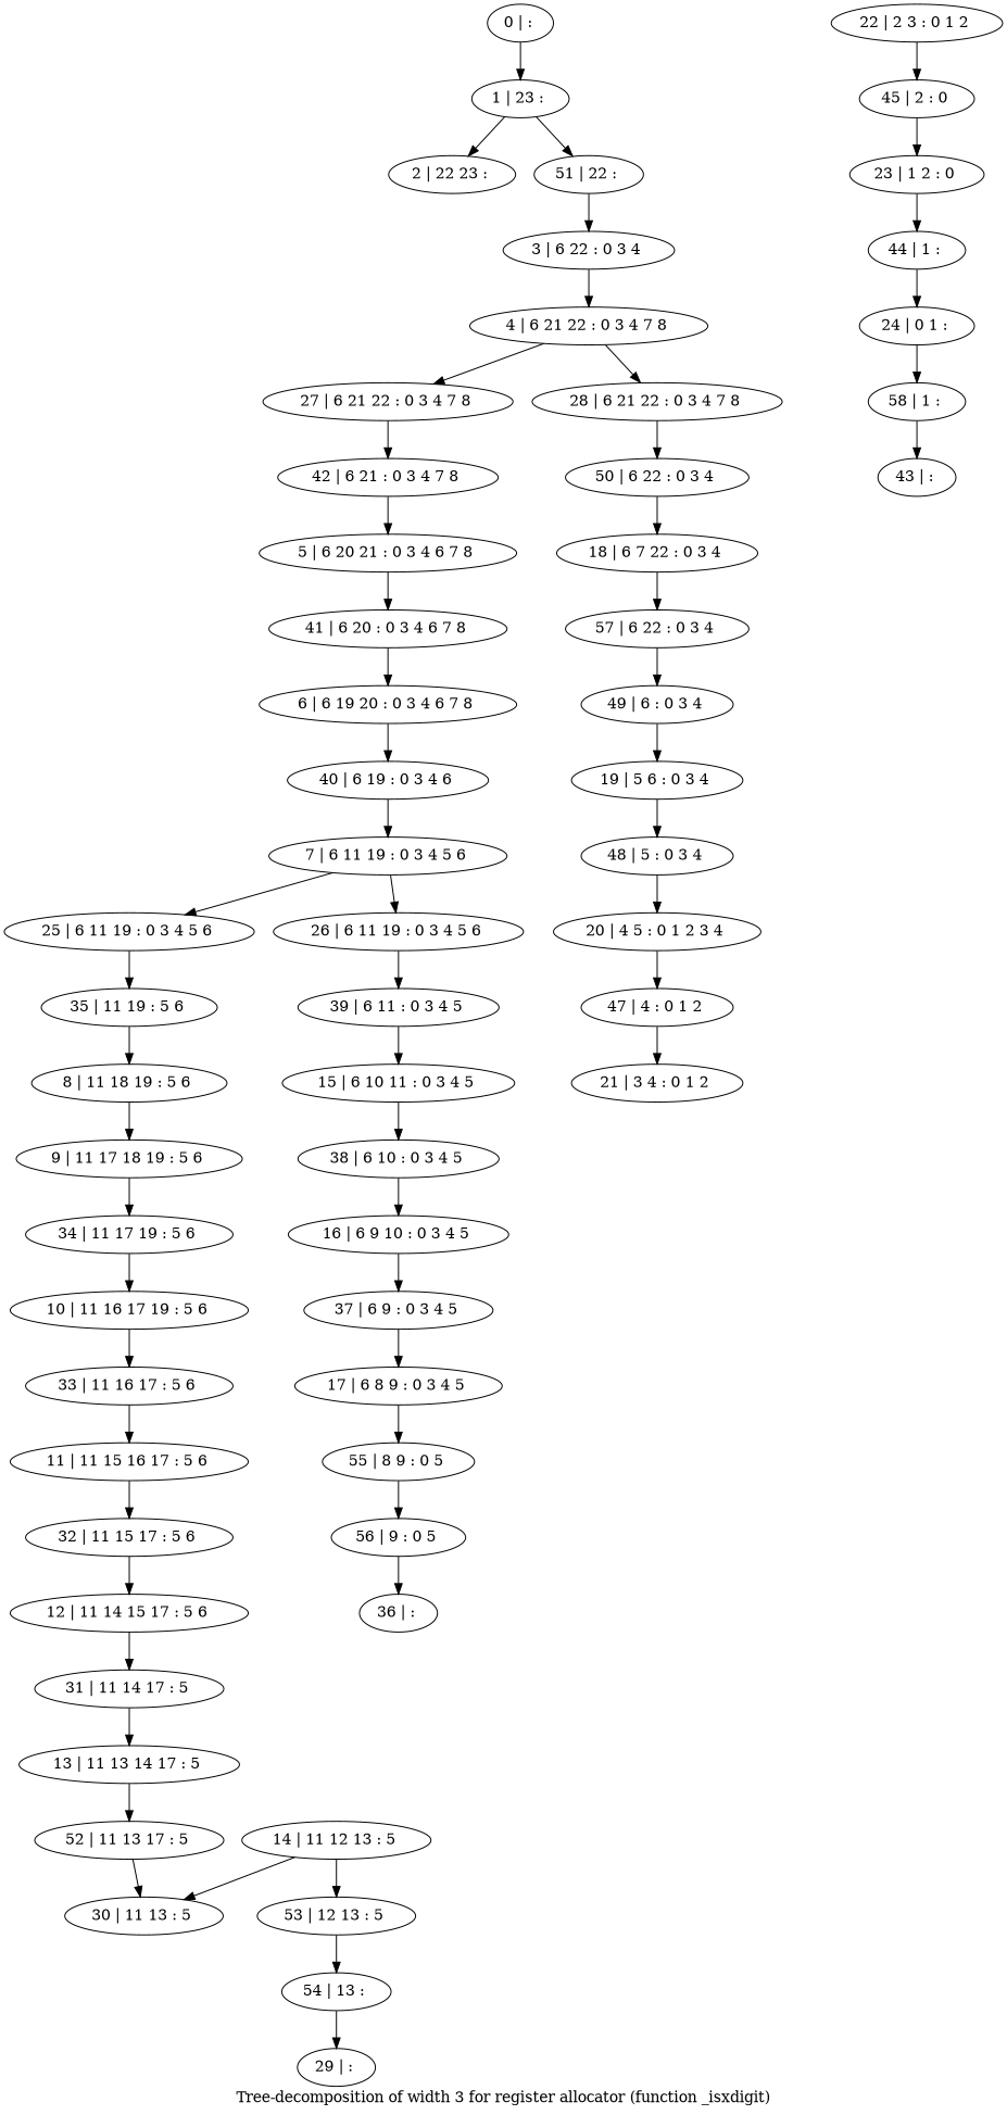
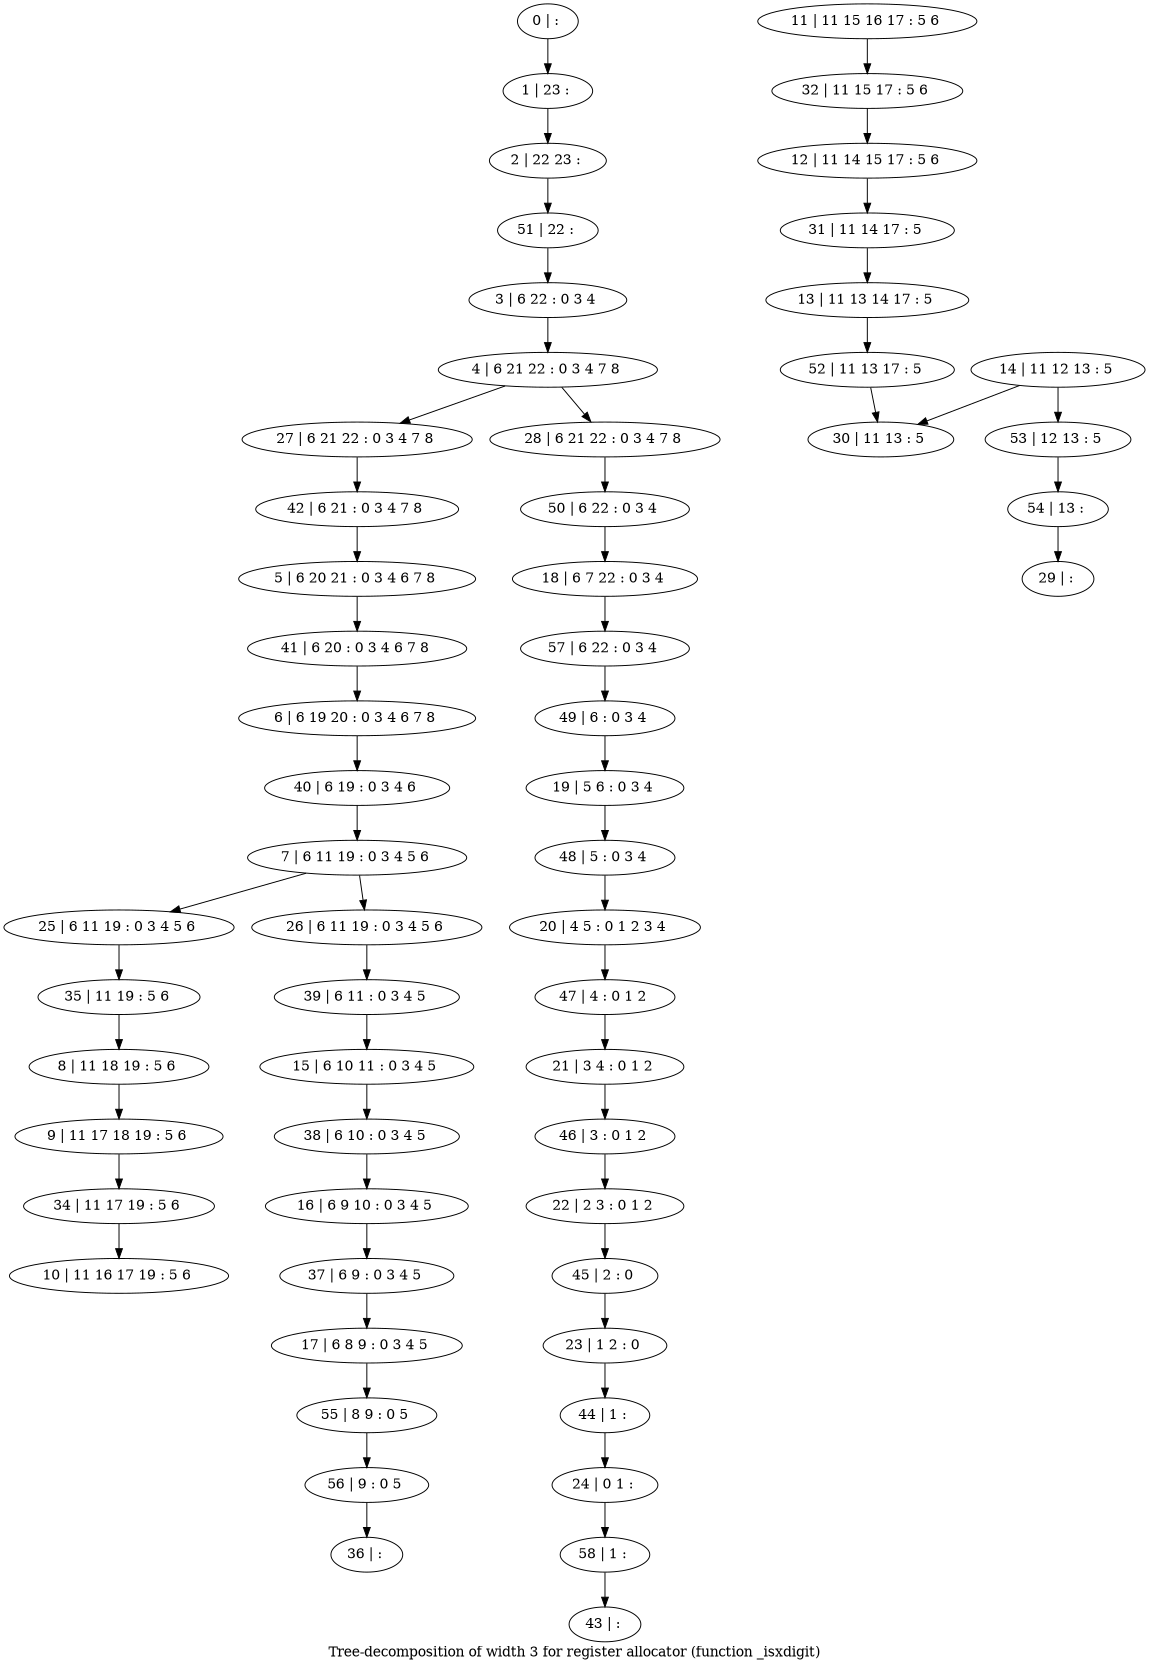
  digraph {
    label="Tree-decomposition of width 3 for register allocator (function _isxdigit)"
    n1 [label="0 | : "]
    n2 [label="1 | 23 : "]
    n3 [label="2 | 22 23 : "]
    n4 [label="51 | 22 : "]
    n5 [label="3 | 6 22 : 0 3 4 "]
    n6 [label="4 | 6 21 22 : 0 3 4 7 8 "]
    n7 [label="27 | 6 21 22 : 0 3 4 7 8 "]
    n8 [label="28 | 6 21 22 : 0 3 4 7 8 "]
    n9 [label="42 | 6 21 : 0 3 4 7 8 "]
    n10 [label="50 | 6 22 : 0 3 4 "]
    n11 [label="5 | 6 20 21 : 0 3 4 6 7 8 "]
    n12 [label="41 | 6 20 : 0 3 4 6 7 8 "]
    n13 [label="6 | 6 19 20 : 0 3 4 6 7 8 "]
    n14 [label="40 | 6 19 : 0 3 4 6 "]
    n15 [label="7 | 6 11 19 : 0 3 4 5 6 "]
    n16 [label="25 | 6 11 19 : 0 3 4 5 6 "]
    n17 [label="26 | 6 11 19 : 0 3 4 5 6 "]
    n18 [label="35 | 11 19 : 5 6 "]
    n19 [label="39 | 6 11 : 0 3 4 5 "]
    n20 [label="8 | 11 18 19 : 5 6 "]
    n21 [label="9 | 11 17 18 19 : 5 6 "]
    n22 [label="34 | 11 17 19 : 5 6 "]
    n23 [label="10 | 11 16 17 19 : 5 6 "]
-   n24 [label="33 | 11 16 17 : 5 6 "]
    n25 [label="11 | 11 15 16 17 : 5 6 "]
    n26 [label="32 | 11 15 17 : 5 6 "]
    n27 [label="12 | 11 14 15 17 : 5 6 "]
    n28 [label="31 | 11 14 17 : 5 "]
    n29 [label="13 | 11 13 14 17 : 5 "]
    n30 [label="52 | 11 13 17 : 5 "]
    n31 [label="30 | 11 13 : 5 "]
    n32 [label="14 | 11 12 13 : 5 "]
    n33 [label="53 | 12 13 : 5 "]
    n34 [label="54 | 13 : "]
    n35 [label="15 | 6 10 11 : 0 3 4 5 "]
    n36 [label="38 | 6 10 : 0 3 4 5 "]
    n37 [label="16 | 6 9 10 : 0 3 4 5 "]
    n38 [label="37 | 6 9 : 0 3 4 5 "]
    n39 [label="17 | 6 8 9 : 0 3 4 5 "]
    n40 [label="55 | 8 9 : 0 5 "]
    n41 [label="56 | 9 : 0 5 "]
    n42 [label="18 | 6 7 22 : 0 3 4 "]
    n43 [label="57 | 6 22 : 0 3 4 "]
    n44 [label="49 | 6 : 0 3 4 "]
    n45 [label="19 | 5 6 : 0 3 4 "]
    n46 [label="48 | 5 : 0 3 4 "]
    n47 [label="20 | 4 5 : 0 1 2 3 4 "]
    n48 [label="47 | 4 : 0 1 2 "]
    n49 [label="21 | 3 4 : 0 1 2 "]
+   n50 [label="46 | 3 : 0 1 2 "]
    n51 [label="22 | 2 3 : 0 1 2 "]
    n52 [label="45 | 2 : 0 "]
    n53 [label="23 | 1 2 : 0 "]
    n54 [label="44 | 1 : "]
    n55 [label="24 | 0 1 : "]
    n56 [label="58 | 1 : "]
    n57 [label="43 | : "]
    n58 [label="29 | : "]
    n59 [label="36 | : "]
    n1 -> n2
    n2 -> n3
-   n2 -> n4
+   n3 -> n4
    n4 -> n5
    n5 -> n6
    n6 -> n7
    n6 -> n8
    n7 -> n9
    n8 -> n10
    n9 -> n11
    n10 -> n42
    n11 -> n12
    n12 -> n13
    n13 -> n14
    n14 -> n15
    n15 -> n16
    n15 -> n17
    n16 -> n18
    n17 -> n19
    n18 -> n20
    n19 -> n35
    n20 -> n21
    n21 -> n22
    n22 -> n23
-   n23 -> n24
-   n24 -> n25
    n25 -> n26
    n26 -> n27
    n27 -> n28
    n28 -> n29
    n29 -> n30
    n30 -> n31
    n32 -> n31
    n32 -> n33
    n33 -> n34
    n34 -> n58
    n35 -> n36
    n36 -> n37
    n37 -> n38
    n38 -> n39
    n39 -> n40
    n40 -> n41
    n41 -> n59
    n42 -> n43
    n43 -> n44
    n44 -> n45
    n45 -> n46
    n46 -> n47
    n47 -> n48
    n48 -> n49
+   n49 -> n50
+   n50 -> n51
    n51 -> n52
    n52 -> n53
    n53 -> n54
    n54 -> n55
    n55 -> n56
    n56 -> n57
  }
